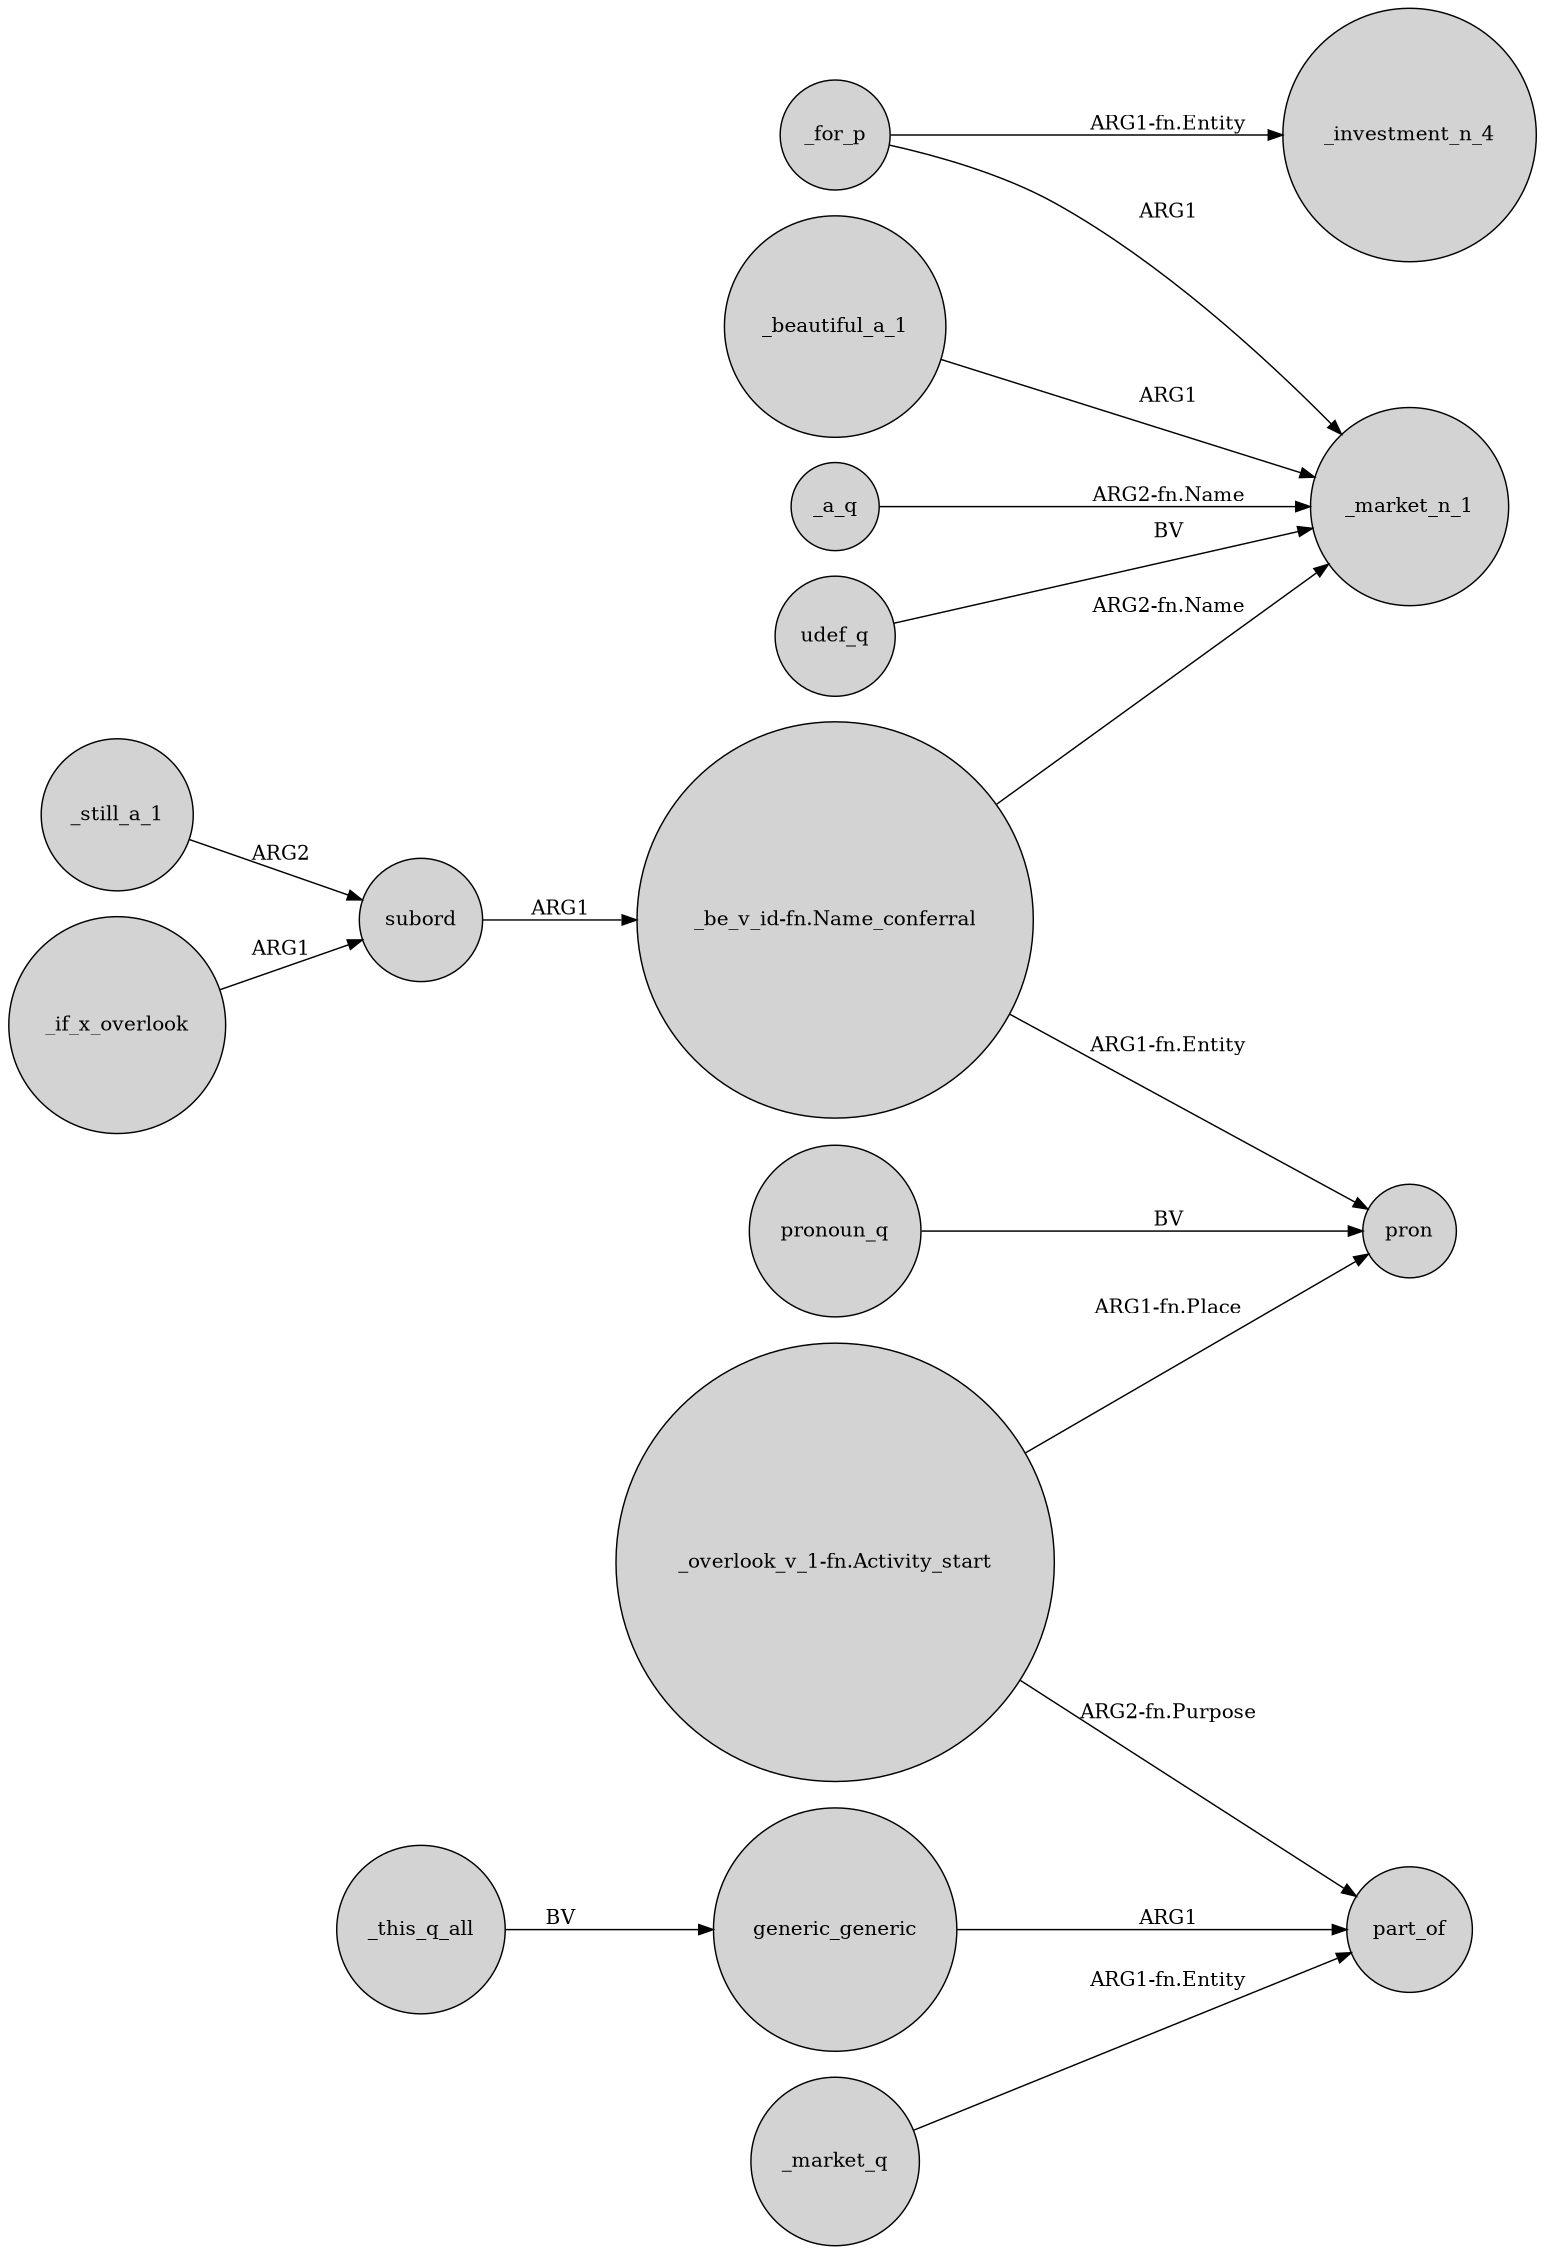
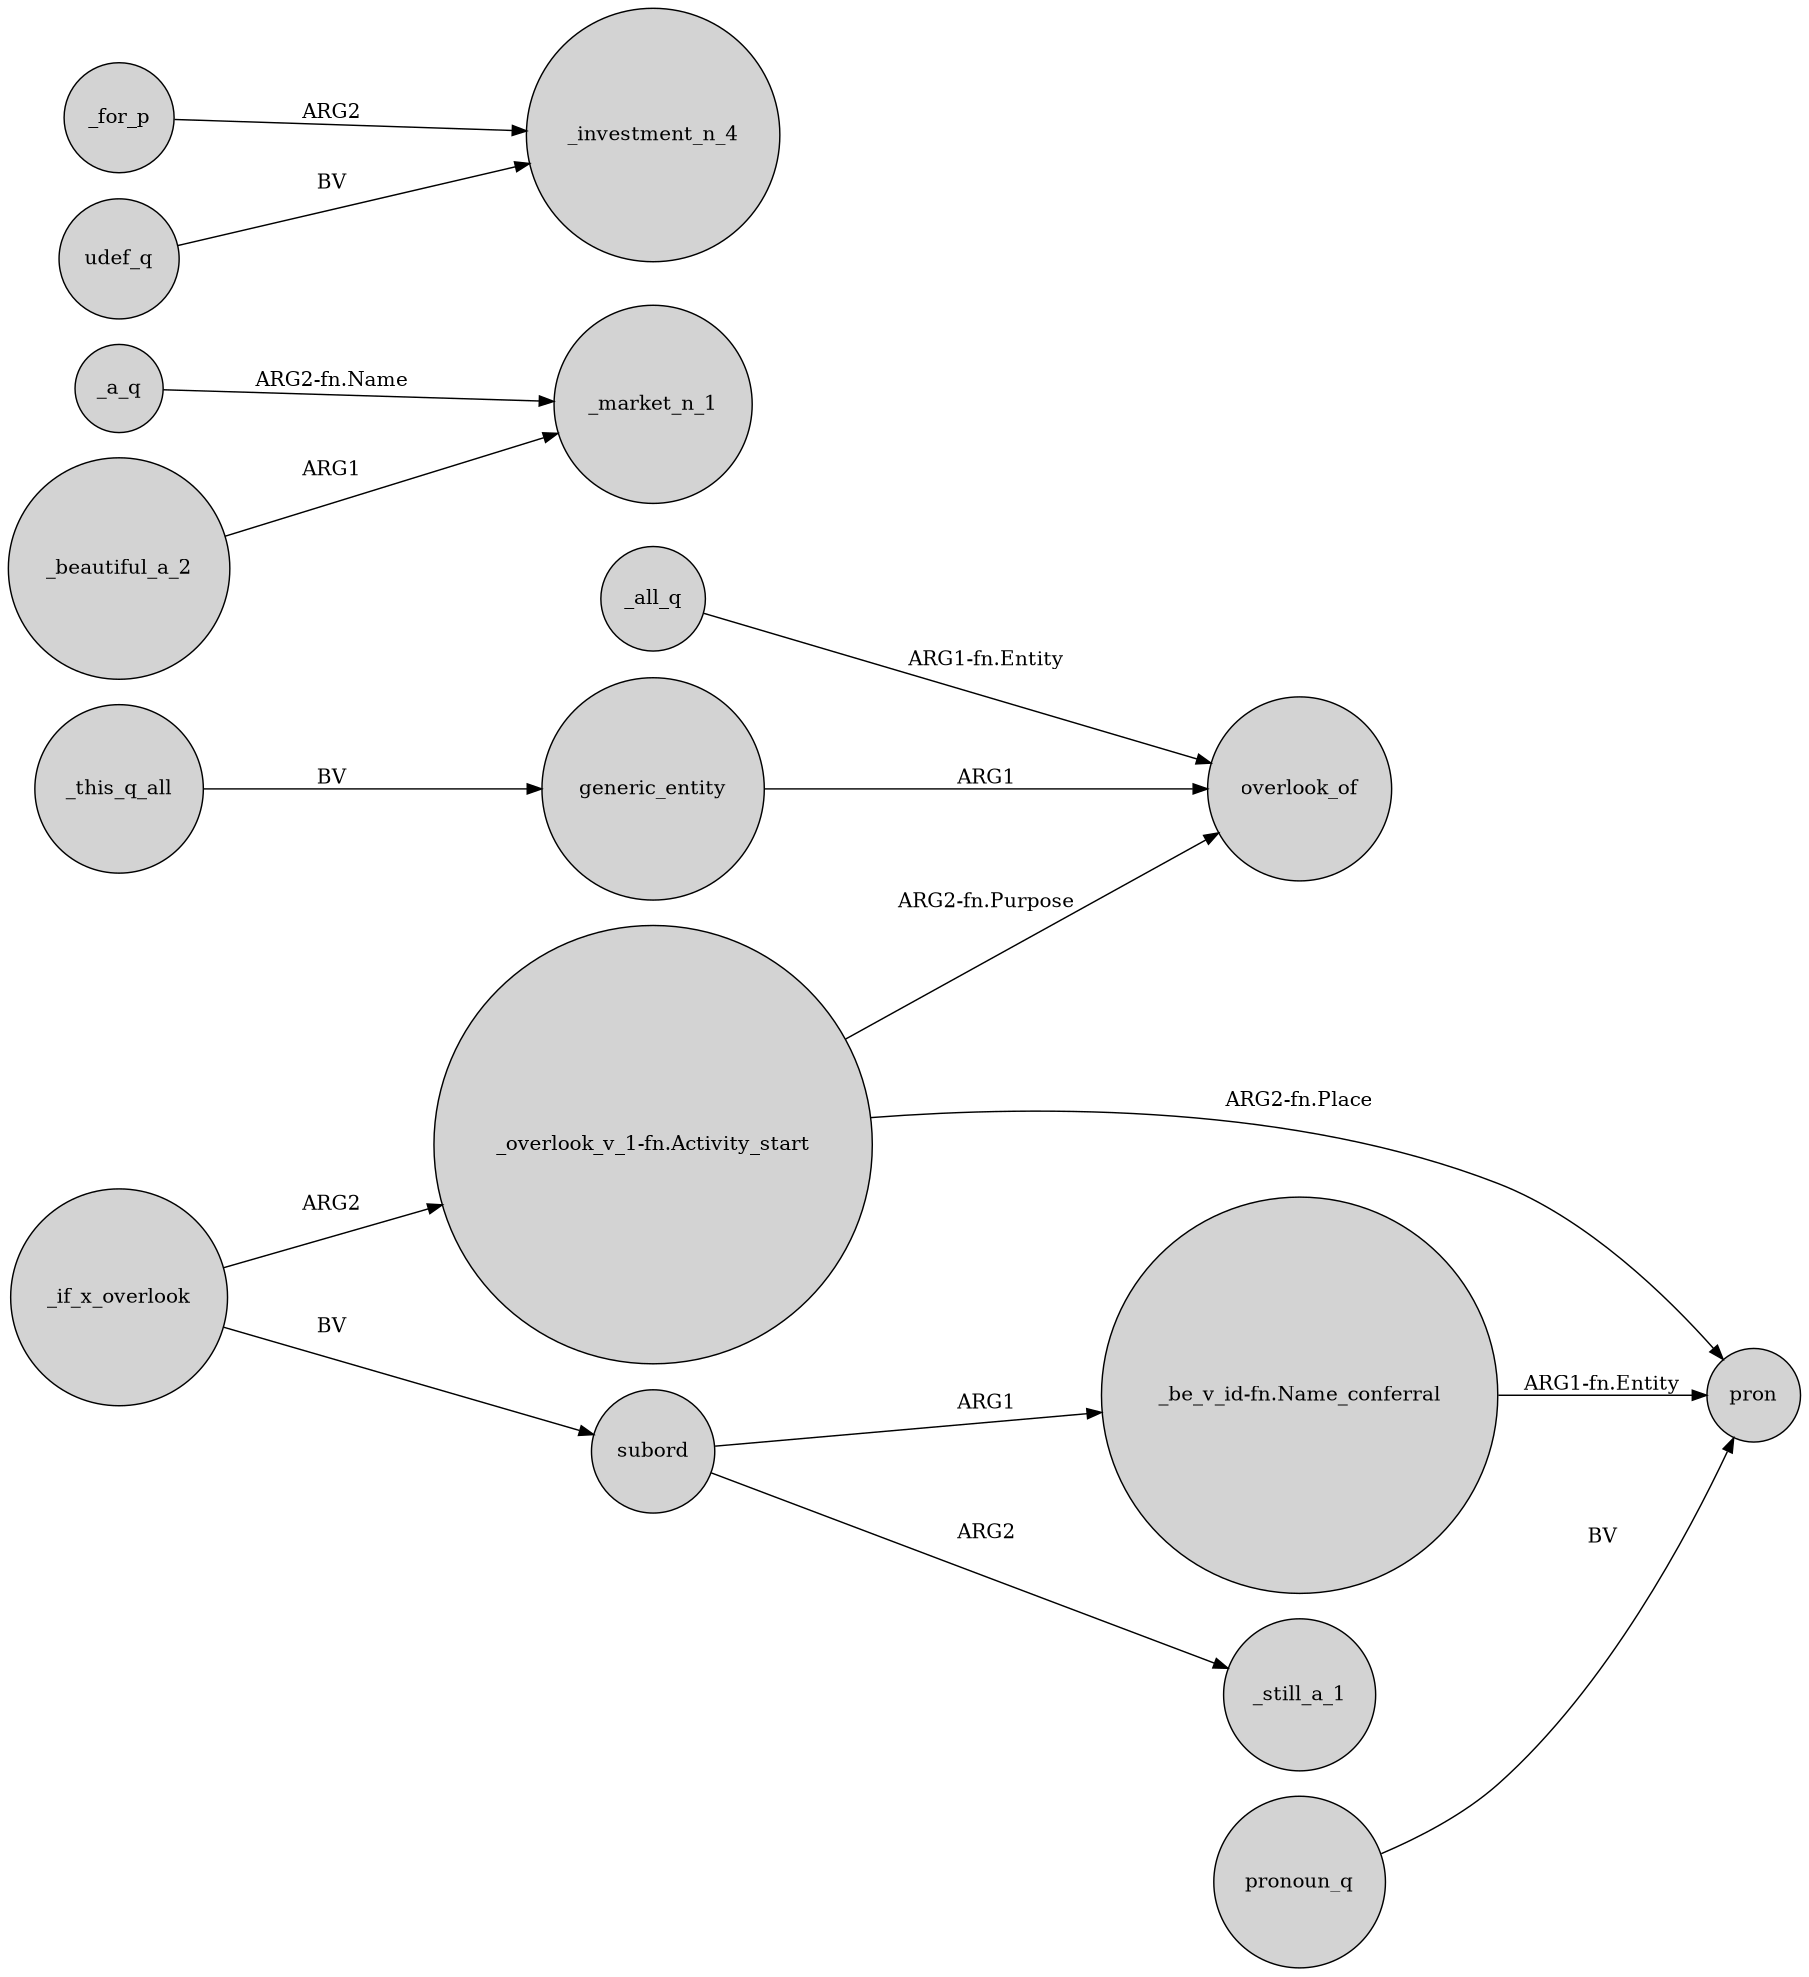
  digraph {
    rankdir=LR
    node [shape=circle style=filled]
    "_be_v_id-fn.Name_conferral"
    _market_n_1
    pron
    _a_q
    _for_p
    n6 [label=_investment_n_4]
-   _all_q [label=_market_q]
-   part_of
-   generic_entity [label=generic_generic]
+   _all_q
+   part_of [label=overlook_of]
+   generic_entity
    "_overlook_v_1-fn.Activity_start"
    subord
    _still_a_1
-   _beautiful_a_1
+   _beautiful_a_1 [label=_beautiful_a_2]
    n14 [label=_if_x_overlook]
    udef_q
    pronoun_q
    n17 [label=_this_q_all]
-   "_be_v_id-fn.Name_conferral" -> _market_n_1 [label="ARG2-fn.Name"]
    "_be_v_id-fn.Name_conferral" -> pron [label="ARG1-fn.Entity"]
    _a_q -> _market_n_1 [label="ARG2-fn.Name"]
-   _for_p -> _market_n_1 [label=ARG1]
-   _for_p -> n6 [label="ARG1-fn.Entity"]
+   _for_p -> n6 [label=ARG2]
    _all_q -> part_of [label="ARG1-fn.Entity"]
    generic_entity -> part_of [label=ARG1]
-   "_overlook_v_1-fn.Activity_start" -> pron [label="ARG1-fn.Place"]
+   "_overlook_v_1-fn.Activity_start" -> pron [label="ARG2-fn.Place"]
    "_overlook_v_1-fn.Activity_start" -> part_of [label="ARG2-fn.Purpose"]
    subord -> "_be_v_id-fn.Name_conferral" [label=ARG1]
-   _still_a_1 -> subord [label=ARG2]
+   subord -> _still_a_1 [label=ARG2]
    _beautiful_a_1 -> _market_n_1 [label=ARG1]
-   n14 -> subord [label=ARG1]
-   udef_q -> _market_n_1 [label=BV]
+   n14 -> "_overlook_v_1-fn.Activity_start" [label=ARG2]
+   n14 -> subord [label=BV]
+   udef_q -> n6 [label=BV]
    pronoun_q -> pron [label=BV]
    n17 -> generic_entity [label=BV]
  }
